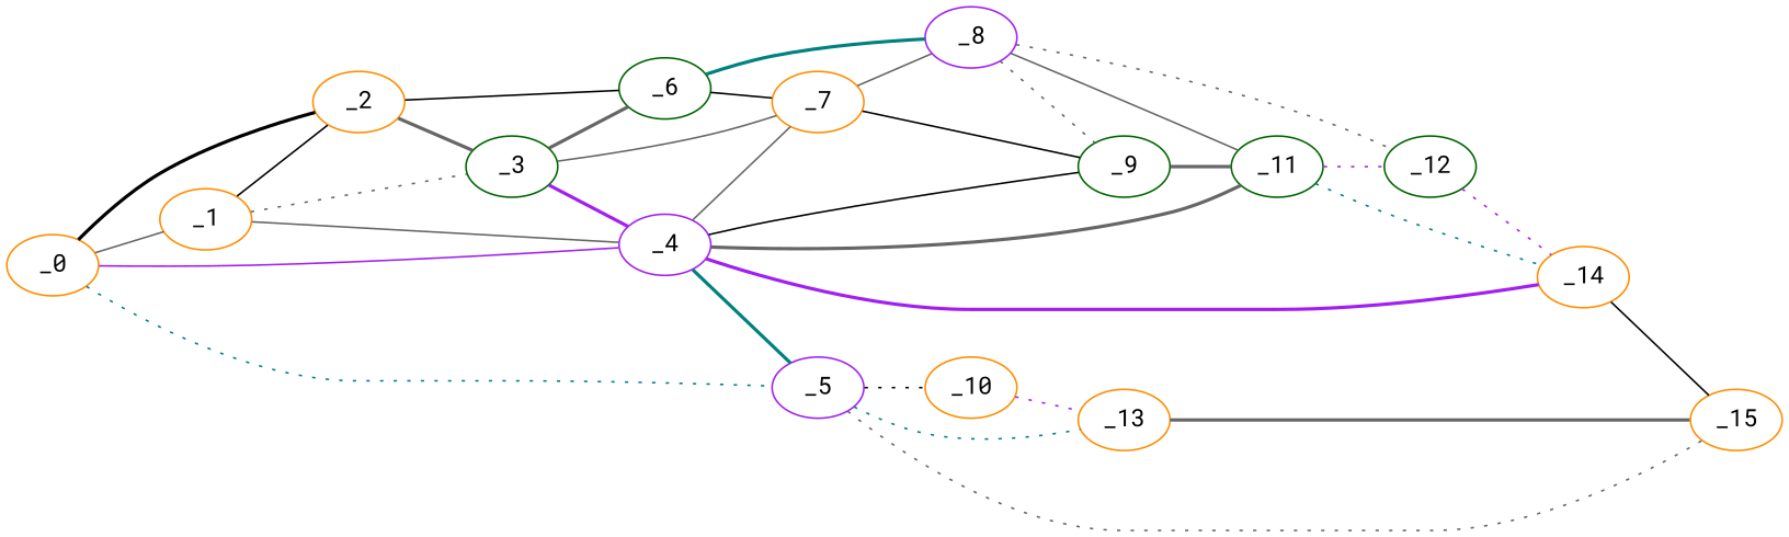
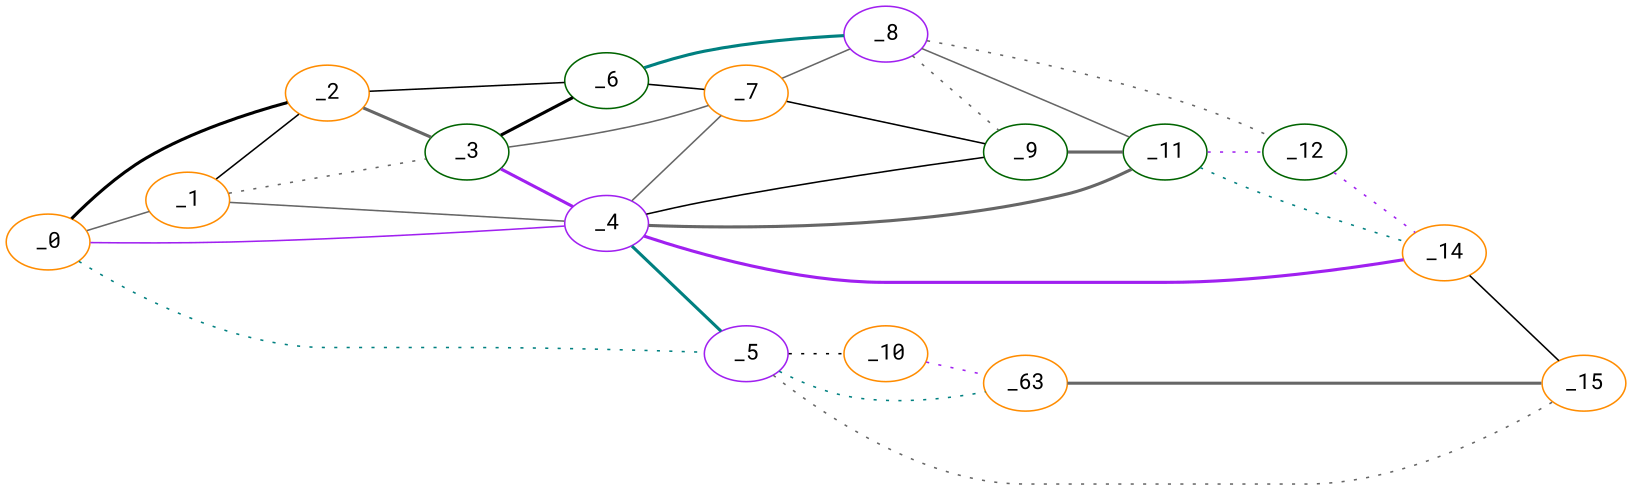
  graph {
    fontname="Roboto Mono"
    rankdir=LR
    node [color=darkorange fontname="Roboto Mono" x=99]
    edge [color=gray40 fontname="Roboto Mono" style=solid valence=2]
    _0 [x=5 y=22]
    _1 [x=88 y=101]
    _2 [x=91 y=105]
    _4 [color=purple x=94 y=90]
    _5 [color=purple y=6]
    _3 [color=darkgreen x=93 y=95]
    _6 [color=darkgreen y=103]
    _7 [x=103 y=94]
    _9 [color=darkgreen x=110 y=87]
    _11 [color=darkgreen x=117 y=76]
    _14 [x=124 y=57]
    _10 [x=116 y=9]
-   _13 [x=124 y=20]
+   _13 [x=124 y=20 label=_63]
    _15 [x=125 y=30]
    _8 [color=purple x=109 y=100]
    _12 [color=darkgreen x=122 y=68]
    _0 -- _1
    _0 -- _2 [color=black style=bold valence=1]
    _0 -- _4 [color=purple valence=1]
    _0 -- _5 [color=teal style=dotted valence=1]
    _1 -- _2 [color=black]
    _1 -- _4
    _1 -- _3 [style=dotted]
    _2 -- _3 [style=bold]
    _2 -- _6 [color=black valence=1]
    _4 -- _5 [color=teal style=bold]
    _4 -- _7
    _4 -- _9 [color=black]
    _4 -- _11 [style=bold valence=1]
    _4 -- _14 [color=purple style=bold]
    _5 -- _10 [color=black style=dotted valence=1]
    _5 -- _13 [color=teal style=dotted]
    _5 -- _15 [style=dotted]
    _3 -- _4 [color=purple style=bold]
-   _3 -- _6 [style=bold valence=1]
+   _3 -- _6 [color=black style=bold valence=1]
    _3 -- _7
    _6 -- _7 [color=black]
    _6 -- _8 [color=teal style=bold valence=1]
    _7 -- _9 [color=black]
    _7 -- _8 [valence=1]
    _9 -- _11 [style=bold]
    _11 -- _14 [color=teal style=dotted]
    _11 -- _12 [color=purple style=dotted]
    _14 -- _15 [color=black valence=1]
    _10 -- _13 [color=purple style=dotted valence=1]
    _13 -- _15 [style=bold valence=1]
    _8 -- _9 [style=dotted]
    _8 -- _11
    _8 -- _12 [style=dotted valence=1]
    _12 -- _14 [color=purple style=dotted valence=1]
  }
